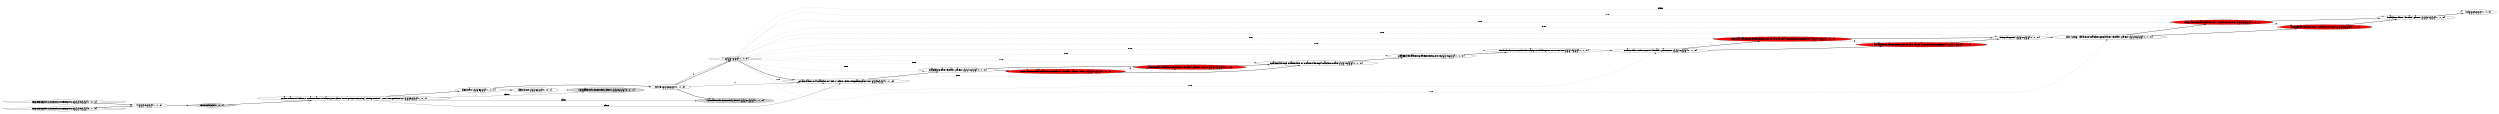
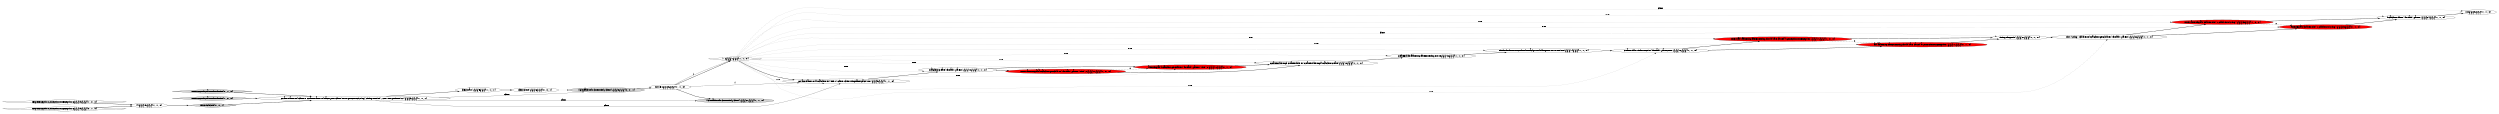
  digraph {
    rankdir=LR
    node [fillcolor=white shape=ellipse style=filled]
    edge [style=bold]
    n1 [label="{}@@@19@@@['1', '1', '0']"]
    n2 [fillcolor=lightgray label="testQuickClose['0', '0', '1']" shape=diamond]
    n3 [label="timing.sleepABit()@@@21@@@['1', '1', '0']"]
    n4 [label="List<String> children = localClient.getChildren().forPath(\"/parent\")@@@22@@@['1', '1', '0']"]
    n5 [label="CuratorFramework localClient = (i == 0)? client: client.usingNamespace(\"nm\")@@@9@@@['1', '1', '0']"]
    n6 [label="localClient.create().forPath(\"/parent\")@@@10@@@['1', '1', '0']"]
    n7 [fillcolor=red label="assertEquals(localClient.getChildren().forPath(\"/parent\").size(),0)@@@11@@@['0', '1', '0']"]
    n8 [fillcolor=red label="Assert.assertEquals(localClient.getChildren().forPath(\"/parent\").size(),0)@@@11@@@['1', '0', '0']"]
    n9 [fillcolor=red label="assertEquals(children.size(),0,children.toString())@@@23@@@['0', '1', '0']"]
    n10 [label="localClient.delete().forPath(\"/parent\")@@@24@@@['1', '1', '0']"]
    n11 [label="++i@@@8@@@['1', '1', '0']"]
    n12 [fillcolor=red label="fail(\"failNextCreateForTesting should have caused a ConnectionLossException\")@@@17@@@['0', '1', '0']"]
    n13 [label="CreateBuilderImpl createBuilder = (CreateBuilderImpl)localClient.create()@@@12@@@['1', '1', '0']"]
    n14 [label="createBuilder.failNextCreateForTesting = true@@@13@@@['1', '1', '0']"]
    n15 [label="i < 2@@@7@@@['1', '1', '0']" shape=diamond]
    n16 [label="FindAndDeleteProtectedNodeInBackground.debugInsertError.set(true)@@@14@@@['1', '1', '0']"]
    n17 [label="createBuilder.withProtection().forPath(\"/parent/test\")@@@16@@@['1', '1', '0']"]
    n18 [fillcolor=red label="Assert.fail(\"failNextCreateForTesting should have caused a ConnectionLossException\")@@@17@@@['1', '0', '0']"]
    n19 [fillcolor=red label="Assert.assertEquals(children.size(),0,children.toString())@@@23@@@['1', '0', '0']"]
    n20 [label="CuratorFramework client = CuratorFrameworkFactory.newClient(server.getConnectString(),timing.session(),1,new RetryNTimes(0,0))@@@3@@@['1', '1', '1']"]
    n21 [fillcolor=lightgray label="{CloseableUtils.closeQuietly(client)}@@@8@@@['0', '0', '1']"]
    n22 [label="client.start()@@@5@@@['1', '1', '1']"]
    n23 [fillcolor=lightgray label="{CloseableUtils.closeQuietly(client)}@@@27@@@['1', '1', '0']"]
    n24 [label="client.close()@@@6@@@['0', '0', '1']"]
    n25 [label="int i = 0@@@6@@@['1', '1', '0']"]
    n26 [label="KeeperException.ConnectionLossException e@@@19@@@['1', '0', '0']" shape=diamond]
+   n27 [fillcolor=lightgray label="testProtectedCreateNodeDeletion['0', '1', '0']" shape=diamond]
+   n28 [fillcolor=lightgray label="testProtectedCreateNodeDeletion['1', '0', '0']" shape=diamond]
    n29 [label="KeeperException.ConnectionLossException e@@@19@@@['0', '1', '0']" shape=diamond]
    n1 -> n2
    n2 -> n20
    n3 -> n4
    n4 -> n9
    n4 -> n19
    n5 -> n6
    n6 -> n7
    n6 -> n8
    n7 -> n13
    n8 -> n7 [label=0 style=dashed]
    n8 -> n13
    n9 -> n10
    n10 -> n11
    n12 -> n3
    n13 -> n14
    n14 -> n16
-   n15 -> n3 [label=true style=dotted]
+   n15 -> n3 [label=client style=dotted]
    n15 -> n4 [label=true style=dotted]
    n15 -> n5
    n15 -> n5 [label=true style=dotted]
    n15 -> n6 [label=true style=dotted]
    n15 -> n7 [label=true style=dotted]
    n15 -> n8 [label=true style=dotted]
    n15 -> n9 [label=true style=dotted]
    n15 -> n10 [label=true style=dotted]
    n15 -> n11 [label=client style=dotted]
    n15 -> n12 [label=true style=dotted]
    n15 -> n13 [label=true style=dotted]
    n15 -> n14 [label=true style=dotted]
    n15 -> n16 [label=true style=dotted]
    n15 -> n17 [label=true style=dotted]
    n15 -> n18 [label=true style=dotted]
    n15 -> n19 [label=true style=dotted]
    n16 -> n17
    n17 -> n12
    n17 -> n18
    n18 -> n3
    n18 -> n12 [label=0 style=dashed]
    n19 -> n9 [label=0 style=dashed]
    n19 -> n10
    n20 -> n5 [label=client style=solid]
    n20 -> n21 [label=client style=solid]
    n20 -> n22
    n20 -> n23 [label=client style=solid]
    n22 -> n24
-   n22 -> n25
+   n21 -> n25
    n24 -> n21 [style=dotted]
    n25 -> n5 [label=i style=solid]
    n25 -> n15
    n25 -> n15 [label=i style=solid]
    n25 -> n23
    n26 -> n1
+   n27 -> n20
+   n28 -> n20
    n29 -> n1
  }
